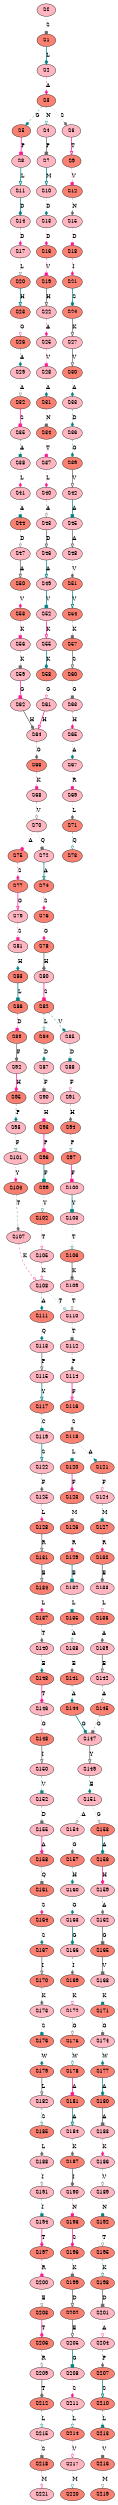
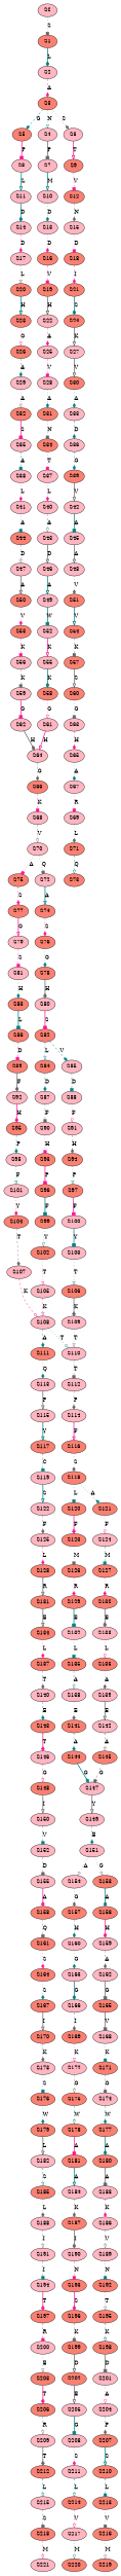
  strict digraph {
    node [fillcolor=lightpink style=filled]
    edge [arrowhead=diamond color=gray40 style=dashed]
    S1 [fillcolor=salmon]
    S0
    S2
    S3 [fillcolor=salmon]
    S4
    S5 [fillcolor=salmon]
    S6
    S7
    S8
    S9 [fillcolor=salmon]
    S10
    S11
    S12 [fillcolor=salmon]
    S13
    S14
    S15
    S16 [fillcolor=salmon]
    S17
    S18 [fillcolor=salmon]
    S19 [fillcolor=salmon]
    S20 [fillcolor=salmon]
    S21 [fillcolor=salmon]
    S22
    S23 [fillcolor=salmon]
    S24 [fillcolor=salmon]
    S25
    S26 [fillcolor=salmon]
    S27
    S28
    S29
    S30 [fillcolor=salmon]
    S31 [fillcolor=salmon]
    S32 [fillcolor=salmon]
    S33
    S34 [fillcolor=salmon]
    S35
    S36
    S37
    S38
    S39 [fillcolor=salmon]
    S40
    S41
    S42
    S43
    S44 [fillcolor=salmon]
    S45
    S46
    S47
    S48
    S49
    S50 [fillcolor=salmon]
    S51 [fillcolor=salmon]
    S52
    S53 [fillcolor=salmon]
    S54 [fillcolor=salmon]
    S55
    S56
    S57 [fillcolor=salmon]
    S58 [fillcolor=salmon]
    S59
    S60 [fillcolor=salmon]
    S61
    S62
    S63
    S64
    S65
    S66 [fillcolor=salmon]
    S67
    S68
    S69
    S70
    S71 [fillcolor=salmon]
    S72
    S75 [fillcolor=salmon]
    S73 [fillcolor=salmon]
    S74 [fillcolor=salmon]
    S76 [fillcolor=salmon]
    S77 [fillcolor=salmon]
    S78 [fillcolor=salmon]
    S79
    S80
    S81
    S82 [fillcolor=salmon]
    S83 [fillcolor=salmon]
    S84 [fillcolor=salmon]
    S85
    S86 [fillcolor=salmon]
    S87
    S88
    S89 [fillcolor=salmon]
    S90
    S91
    S92
    S93 [fillcolor=salmon]
    S94 [fillcolor=salmon]
    S95 [fillcolor=salmon]
    S96 [fillcolor=salmon]
    S97 [fillcolor=salmon]
    S98
    S99 [fillcolor=salmon]
    S100
    S101
    S102 [fillcolor=salmon]
    S103
    S104 [fillcolor=salmon]
    S105
    S106 [fillcolor=salmon]
    S107
    S108
    S109
    S110
    S111 [fillcolor=salmon]
    S112
    S113
    S114
    S115
    S116 [fillcolor=salmon]
    S117 [fillcolor=salmon]
    S118 [fillcolor=salmon]
    S119
    S120 [fillcolor=salmon]
    S121 [fillcolor=salmon]
    S122
    S123 [fillcolor=salmon]
    S124
    S125
    S126 [fillcolor=salmon]
    S127 [fillcolor=salmon]
    S128 [fillcolor=salmon]
    S129 [fillcolor=salmon]
    S130 [fillcolor=salmon]
    S131 [fillcolor=salmon]
    S132
    S133
    S134 [fillcolor=salmon]
    S135 [fillcolor=salmon]
    S136 [fillcolor=salmon]
    S137 [fillcolor=salmon]
    S138
    S139
    S140
    S141 [fillcolor=salmon]
    S142
    S143 [fillcolor=salmon]
    S144 [fillcolor=salmon]
    S145 [fillcolor=salmon]
    S146
    S147
    S148 [fillcolor=salmon]
    S149
    S150
    S151
    S152
    S153 [fillcolor=salmon]
    S154
    S155
    S156 [fillcolor=salmon]
    S157 [fillcolor=salmon]
    S158 [fillcolor=salmon]
    S159
    S160
    S161 [fillcolor=salmon]
    S162
    S163
    S164 [fillcolor=salmon]
    S165 [fillcolor=salmon]
    S166
    S167 [fillcolor=salmon]
    S168
    S169 [fillcolor=salmon]
    S170 [fillcolor=salmon]
    S171 [fillcolor=salmon]
    S172
    S173
    S174
    S175 [fillcolor=salmon]
    S176 [fillcolor=salmon]
    S177 [fillcolor=salmon]
    S178 [fillcolor=salmon]
    S179 [fillcolor=salmon]
    S180 [fillcolor=salmon]
    S181 [fillcolor=salmon]
    S182
    S183
    S184
    S185 [fillcolor=salmon]
    S186
    S187 [fillcolor=salmon]
    S188
    S189
    S190
    S191
    S192 [fillcolor=salmon]
    S193 [fillcolor=salmon]
    S194
    S195 [fillcolor=salmon]
    S196 [fillcolor=salmon]
    S197 [fillcolor=salmon]
    S198 [fillcolor=salmon]
    S199 [fillcolor=salmon]
    S200
    S201
    S202 [fillcolor=salmon]
    S203 [fillcolor=salmon]
    S204
    S205
    S206 [fillcolor=salmon]
    S207 [fillcolor=salmon]
    S208
    S209
    S210 [fillcolor=salmon]
    S211
    S212 [fillcolor=salmon]
    S213 [fillcolor=salmon]
    S214 [fillcolor=salmon]
    S215
    S216 [fillcolor=salmon]
    S217
    S218 [fillcolor=salmon]
    S219 [fillcolor=salmon]
    S220 [fillcolor=salmon]
    S221
    S1 -> S2 [color=teal label=L style=bold]
    S0 -> S1 [arrowhead=box label=S style=dotted]
    S2 -> S3 [color=deeppink label=A]
    S3 -> S4 [arrowhead=onormal color=teal label=N style=dotted]
    S3 -> S5 [color=teal label=G]
    S3 -> S6 [label=S style=dotted]
    S4 -> S7 [arrowhead=box label=P style=bold]
    S5 -> S8 [arrowhead=box color=deeppink label=P style=bold]
    S6 -> S9 [arrowhead=onormal color=deeppink label=T style=bold]
    S7 -> S10 [arrowhead=onormal color=teal label=M style=bold]
    S8 -> S11 [arrowhead=onormal color=teal label=L style=bold]
    S9 -> S12 [arrowhead=box color=deeppink label=V]
    S10 -> S13 [color=teal label=D style=dotted]
    S11 -> S14 [color=teal label=D style=bold]
    S12 -> S15 [label=N]
    S13 -> S16 [color=deeppink label=D style=dotted]
    S14 -> S17 [color=deeppink label=D]
    S15 -> S18 [arrowhead=box color=deeppink label=D style=dotted]
    S16 -> S19 [arrowhead=box color=deeppink label=V]
    S17 -> S20 [arrowhead=onormal label=L style=dotted]
    S18 -> S21 [color=deeppink label=I]
    S19 -> S22 [arrowhead=onormal label=H style=bold]
    S20 -> S23 [arrowhead=onormal color=teal label=H style=bold]
    S21 -> S24 [color=teal label=S style=bold]
    S22 -> S25 [color=deeppink label=A]
    S23 -> S26 [arrowhead=onormal color=deeppink label=G style=dotted]
    S24 -> S27 [arrowhead=onormal label=K style=bold]
    S25 -> S28 [arrowhead=box color=deeppink label=V]
    S26 -> S29 [color=teal label=A]
    S27 -> S30 [arrowhead=onormal label=V style=bold]
    S28 -> S31 [color=teal label=A style=dotted]
    S29 -> S32 [arrowhead=onormal label=A style=dotted]
    S30 -> S33 [color=teal label=A style=dotted]
    S31 -> S34 [arrowhead=box label=N style=dotted]
    S32 -> S35 [arrowhead=box color=deeppink label=S style=bold]
    S33 -> S36 [color=teal label=D]
    S34 -> S37 [arrowhead=box color=deeppink label=T style=dotted]
    S35 -> S38 [arrowhead=box color=teal label=A]
    S36 -> S39 [color=teal label=G]
    S37 -> S40 [color=deeppink label=L style=dotted]
    S38 -> S41 [color=deeppink label=L style=dotted]
    S39 -> S42 [arrowhead=onormal label=V style=bold]
    S40 -> S43 [arrowhead=onormal label=A]
    S41 -> S44 [arrowhead=box color=teal label=A style=dotted]
    S42 -> S45 [arrowhead=box color=teal label=A style=bold]
    S43 -> S46 [arrowhead=onormal label=D style=bold]
    S44 -> S47 [arrowhead=onormal label=D]
    S45 -> S48 [arrowhead=onormal label=A style=bold]
    S46 -> S49 [arrowhead=onormal color=teal label=A style=bold]
    S47 -> S50 [arrowhead=onormal label=A style=bold]
    S48 -> S51 [label=V style=dotted]
-   S49 -> S52 [arrowhead=box color=teal label=V style=bold]
+   S49 -> S52 [arrowhead=box color=teal label=W style=bold]
    S50 -> S53 [color=deeppink label=V style=dotted]
    S51 -> S54 [arrowhead=onormal color=teal label=V style=bold]
    S52 -> S55 [arrowhead=onormal color=deeppink label=K style=bold]
    S53 -> S56 [arrowhead=box color=deeppink label=K]
    S54 -> S57 [arrowhead=box label=K]
    S55 -> S58 [color=teal label=K style=bold]
    S56 -> S59 [arrowhead=box label=K]
    S57 -> S60 [arrowhead=onormal label=S style=bold]
    S58 -> S61 [arrowhead=onormal color=deeppink label=G style=dotted]
    S59 -> S62 [arrowhead=box color=deeppink label=G style=bold]
    S60 -> S63 [arrowhead=box label=G style=dotted]
    S61 -> S64 [arrowhead=onormal color=deeppink label=H style=bold]
    S62 -> S64 [label=H style=bold]
    S63 -> S65 [color=deeppink label=H]
    S64 -> S66 [label=G]
    S65 -> S67 [color=teal label=A style=dotted]
    S66 -> S68 [arrowhead=box color=deeppink label=K]
    S67 -> S69 [arrowhead=box color=deeppink label=R style=dotted]
    S68 -> S70 [arrowhead=onormal label=V]
    S69 -> S71 [label=L style=dotted]
    S70 -> S72 [arrowhead=box label=Q style=dotted]
    S70 -> S75 [arrowhead=box color=deeppink label=A style=dotted]
    S71 -> S73 [arrowhead=onormal color=teal label=Q]
    S72 -> S74 [arrowhead=onormal color=teal label=A style=bold]
    S75 -> S77 [color=deeppink label=S]
    S74 -> S76 [color=deeppink label=S]
-   S76 -> S78 [color=deeppink label=G style=dotted]
+   S76 -> S78 [color=teal label=G style=dotted]
    S77 -> S79 [arrowhead=onormal color=deeppink label=G style=bold]
    S78 -> S80 [label=H style=bold]
    S79 -> S81 [arrowhead=box color=deeppink label=S]
    S80 -> S82 [arrowhead=box color=deeppink label=S style=bold]
    S81 -> S83 [color=teal label=H style=dotted]
    S82 -> S84 [arrowhead=onormal color=teal label=L]
    S82 -> S85 [color=teal label=V]
    S83 -> S86 [arrowhead=box color=teal label=L style=bold]
    S84 -> S87 [color=teal label=D]
    S85 -> S88 [arrowhead=box color=teal label=D]
    S86 -> S89 [arrowhead=box color=deeppink label=D]
    S87 -> S90 [arrowhead=box label=F]
    S88 -> S91 [arrowhead=onormal color=deeppink label=F style=dotted]
    S89 -> S92 [label=F style=bold]
    S90 -> S93 [arrowhead=box color=deeppink label=H style=dotted]
    S91 -> S94 [label=H]
    S92 -> S95 [color=deeppink label=H style=bold]
    S93 -> S96 [arrowhead=box color=deeppink label=P style=bold]
    S94 -> S97 [arrowhead=onormal color=teal label=P style=dotted]
    S95 -> S98 [color=teal label=P]
    S96 -> S99 [arrowhead=box color=teal label=F style=bold]
    S97 -> S100 [arrowhead=box color=deeppink label=F style=bold]
    S98 -> S101 [arrowhead=onormal color=teal label=F style=dotted]
    S99 -> S102 [arrowhead=onormal color=teal label=Y style=dotted]
    S100 -> S103 [arrowhead=box color=teal label=Y style=bold]
    S101 -> S104 [color=deeppink label=Y style=dotted]
    S102 -> S105 [arrowhead=onormal color=deeppink label=T style=dotted]
    S103 -> S106 [arrowhead=onormal color=teal label=T style=dotted]
    S104 -> S107 [label=T]
    S105 -> S108 [arrowhead=onormal color=deeppink label=K]
    S106 -> S109 [label=K style=bold]
    S107 -> S108 [arrowhead=onormal color=deeppink label=K]
    S108 -> S110 [arrowhead=onormal color=teal label=T style=dotted]
    S108 -> S111 [color=teal label=A]
    S109 -> S110 [arrowhead=onormal label=T style=dotted]
    S110 -> S112 [arrowhead=box label=T]
    S111 -> S113 [color=teal label=Q style=dotted]
    S112 -> S114 [label=P]
    S113 -> S115 [arrowhead=onormal label=P style=bold]
    S114 -> S116 [arrowhead=onormal color=deeppink label=F style=bold]
    S115 -> S117 [arrowhead=onormal color=teal label=Y style=bold]
    S116 -> S118 [label=S style=dotted]
    S117 -> S119 [arrowhead=box color=teal label=C]
    S118 -> S120 [arrowhead=box color=teal label=L style=dotted]
    S118 -> S121 [color=teal label=A style=dotted]
    S119 -> S122 [arrowhead=onormal color=teal label=S style=bold]
    S120 -> S123 [color=deeppink label=F style=bold]
    S121 -> S124 [arrowhead=onormal color=deeppink label=F style=dotted]
    S122 -> S125 [label=F]
    S123 -> S126 [arrowhead=box label=M style=dotted]
    S124 -> S127 [arrowhead=box color=teal label=M]
    S125 -> S128 [color=deeppink label=L]
    S126 -> S129 [color=deeppink label=R style=dotted]
    S127 -> S130 [color=deeppink label=R style=dotted]
    S128 -> S131 [arrowhead=onormal label=R style=bold]
    S129 -> S132 [arrowhead=box color=teal label=E style=bold]
    S130 -> S133 [label=E style=bold]
    S131 -> S134 [arrowhead=onormal label=E style=bold]
    S132 -> S135 [arrowhead=box color=teal label=L style=dotted]
    S133 -> S136 [arrowhead=onormal color=deeppink label=L style=dotted]
    S134 -> S137 [color=deeppink label=L style=dotted]
    S135 -> S138 [arrowhead=onormal color=teal label=A]
    S136 -> S139 [label=A style=dotted]
    S137 -> S140 [label=T]
    S138 -> S141 [label=E style=dotted]
    S139 -> S142 [arrowhead=onormal label=E style=bold]
    S140 -> S143 [color=teal label=E]
    S141 -> S144 [color=teal label=A]
    S142 -> S145 [arrowhead=onormal label=A]
    S143 -> S146 [color=deeppink label=T style=bold]
    S144 -> S147 [color=teal label=G style=bold]
    S145 -> S147 [arrowhead=box label=G]
    S146 -> S148 [arrowhead=onormal color=deeppink label=G]
    S147 -> S149 [arrowhead=onormal label=Y style=bold]
    S148 -> S150 [arrowhead=onormal label=I style=bold]
    S149 -> S151 [color=teal label=E]
    S150 -> S152 [arrowhead=box color=teal label=V]
    S151 -> S153 [arrowhead=onormal label=G style=dotted]
    S151 -> S154 [arrowhead=onormal label=A style=dotted]
    S152 -> S155 [arrowhead=box label=D]
    S153 -> S156 [color=teal label=A style=bold]
    S154 -> S157 [label=G style=dotted]
    S155 -> S158 [color=deeppink label=A style=bold]
    S156 -> S159 [color=deeppink label=H style=bold]
    S157 -> S160 [color=teal label=H]
    S158 -> S161 [arrowhead=box label=Q]
    S159 -> S162 [label=A]
    S160 -> S163 [color=teal label=G style=dotted]
    S161 -> S164 [color=deeppink label=S style=dotted]
    S162 -> S165 [arrowhead=box label=G style=bold]
    S163 -> S166 [color=teal label=G style=bold]
    S164 -> S167 [color=teal label=S style=dotted]
    S165 -> S168 [arrowhead=box label=V style=bold]
    S166 -> S169 [label=I]
    S167 -> S170 [arrowhead=onormal label=I style=bold]
    S168 -> S171 [arrowhead=box color=teal label=K style=dotted]
    S169 -> S172 [arrowhead=onormal color=deeppink label=K style=dotted]
    S170 -> S173 [label=K]
    S171 -> S174 [arrowhead=box label=G]
    S172 -> S175 [arrowhead=onormal label=G]
    S173 -> S176 [arrowhead=box color=teal label=S style=dotted]
    S174 -> S177 [color=teal label=W]
    S175 -> S178 [arrowhead=onormal color=teal label=W]
    S176 -> S179 [color=teal label=W style=dotted]
    S177 -> S180 [color=teal label=A style=bold]
    S178 -> S181 [arrowhead=box color=deeppink label=A style=bold]
    S179 -> S182 [arrowhead=onormal label=L style=bold]
    S180 -> S183 [arrowhead=box label=A style=bold]
    S181 -> S184 [arrowhead=onormal color=teal label=A style=bold]
    S182 -> S185 [arrowhead=onormal color=teal label=S]
    S183 -> S186 [color=deeppink label=K]
    S184 -> S187 [label=K]
    S185 -> S188 [label=L style=dotted]
    S186 -> S189 [arrowhead=onormal label=V]
    S187 -> S190 [label=I style=bold]
    S188 -> S191 [arrowhead=onormal label=I]
    S189 -> S192 [arrowhead=box color=teal label=N style=dotted]
    S190 -> S193 [arrowhead=box color=deeppink label=N]
    S191 -> S194 [arrowhead=box color=teal label=I]
    S192 -> S195 [arrowhead=onormal label=T style=dotted]
    S193 -> S196 [color=deeppink label=S style=bold]
    S194 -> S197 [color=deeppink label=T style=bold]
    S195 -> S198 [arrowhead=onormal color=teal label=K]
    S196 -> S199 [arrowhead=box label=K]
    S197 -> S200 [arrowhead=box color=deeppink label=R]
    S198 -> S201 [arrowhead=box label=D style=bold]
    S199 -> S202 [arrowhead=onormal label=D style=bold]
    S200 -> S203 [arrowhead=onormal label=E style=dotted]
    S201 -> S204 [arrowhead=onormal color=deeppink label=A style=dotted]
    S202 -> S205 [arrowhead=onormal label=E style=bold]
    S203 -> S206 [color=deeppink label=T style=bold]
    S204 -> S207 [label=P]
    S205 -> S208 [arrowhead=box color=teal label=G style=bold]
    S206 -> S209 [arrowhead=onormal label=R]
    S207 -> S210 [arrowhead=onormal color=teal label=S style=bold]
    S208 -> S211 [color=deeppink label=S style=dotted]
    S209 -> S212 [label=T style=bold]
    S210 -> S213 [arrowhead=box color=teal label=L]
    S211 -> S214 [arrowhead=onormal color=teal label=L]
    S212 -> S215 [arrowhead=onormal color=teal label=L]
    S213 -> S216 [arrowhead=box label=V style=dotted]
    S214 -> S217 [arrowhead=onormal color=deeppink label=V]
    S215 -> S218 [arrowhead=box label=S]
    S216 -> S219 [arrowhead=onormal label=M style=dotted]
    S217 -> S220 [arrowhead=onormal color=teal label=M style=dotted]
    S218 -> S221 [arrowhead=onormal color=deeppink label=M]
  }
